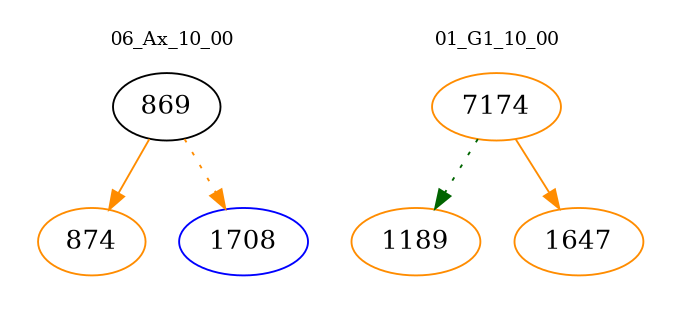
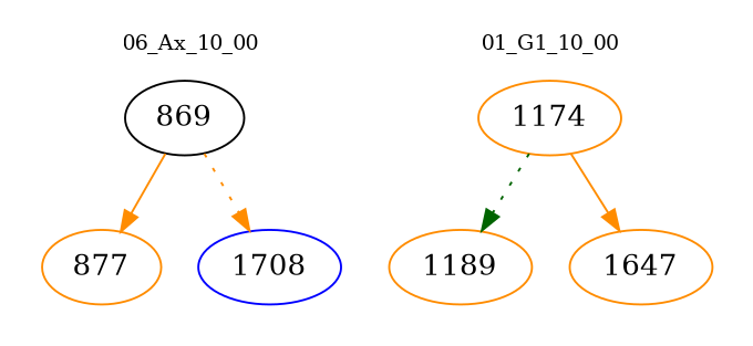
  digraph {
    node [color=darkorange]
    edge [color=darkorange style=solid]
    n1 [color=black label=869]
-   n2 [label=874]
+   n2 [label=877]
    n3 [color=blue label=1708]
-   n4 [label=7174]
+   n4 [label=1174]
    n5 [label=1189]
    n6 [label=1647]
    subgraph cluster_1 {
      color=white
      fontsize=10
      label="06_Ax_10_00"
      n1
      n2
      n3
    }
    subgraph cluster_2 {
      color=white
      fontsize=10
      label="01_G1_10_00"
      n4
      n5
      n6
    }
    n1 -> n2
    n1 -> n3 [style=dotted]
    n4 -> n5 [color=darkgreen style=dotted]
    n4 -> n6
  }
